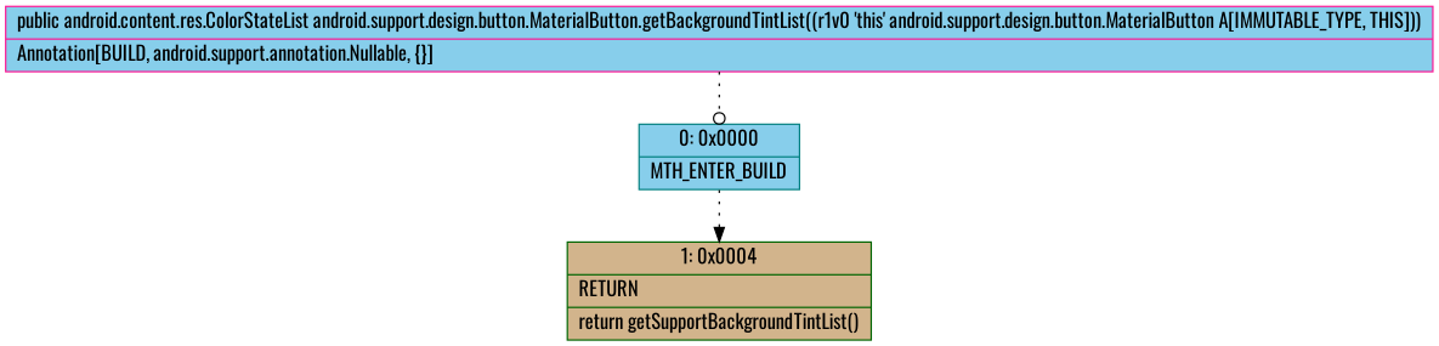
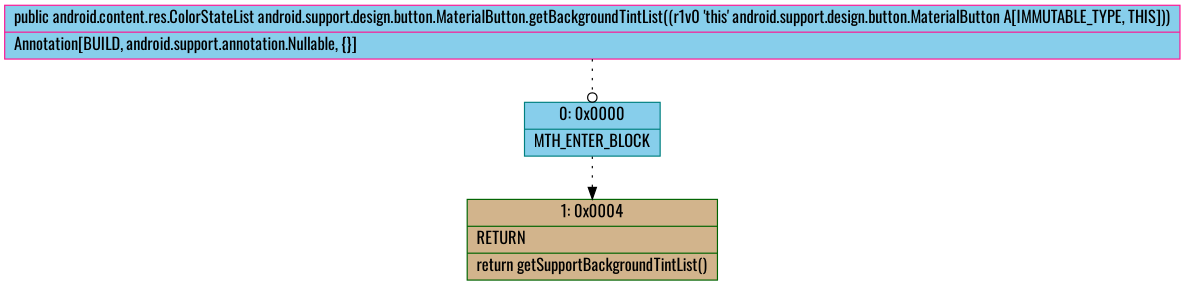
  digraph {
    fontname=Oswald
    node [shape=record style=filled fillcolor=skyblue fontname=Oswald]
    edge [style=dotted fontname=Oswald]
-   n1 [label="{0\:\ 0x0000|MTH_ENTER_BUILD\l}" color=teal]
+   n1 [label="{0\:\ 0x0000|MTH_ENTER_BLOCK\l}" color=teal]
    n2 [label="{1\:\ 0x0004|RETURN\l|return getSupportBackgroundTintList()\l}" fillcolor=tan color=darkgreen]
    n3 [label="{public android.content.res.ColorStateList android.support.design.button.MaterialButton.getBackgroundTintList((r1v0 'this' android.support.design.button.MaterialButton A[IMMUTABLE_TYPE, THIS]))  | Annotation[BUILD, android.support.annotation.Nullable, \{\}]\l}" color=deeppink]
    n1 -> n2 [arrowhead=normal]
    n3 -> n1 [arrowhead=odot]
  }
